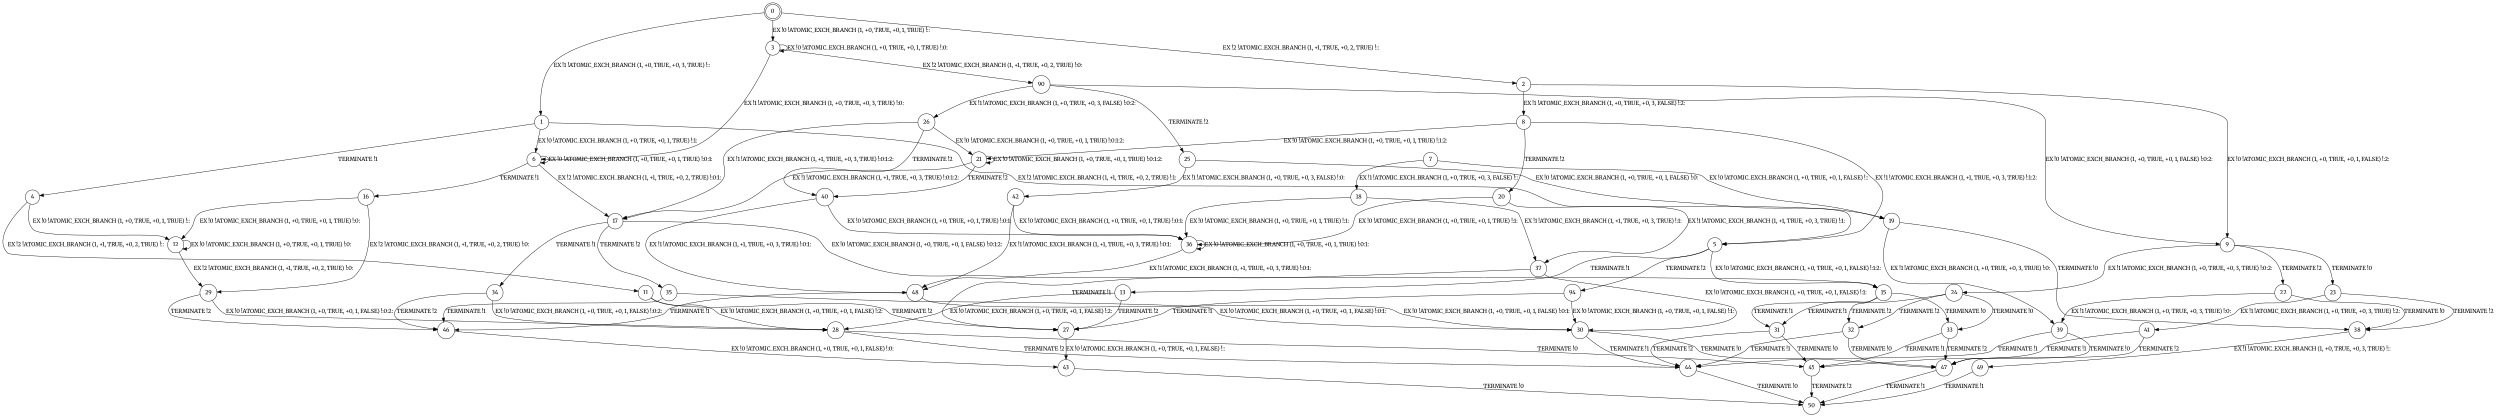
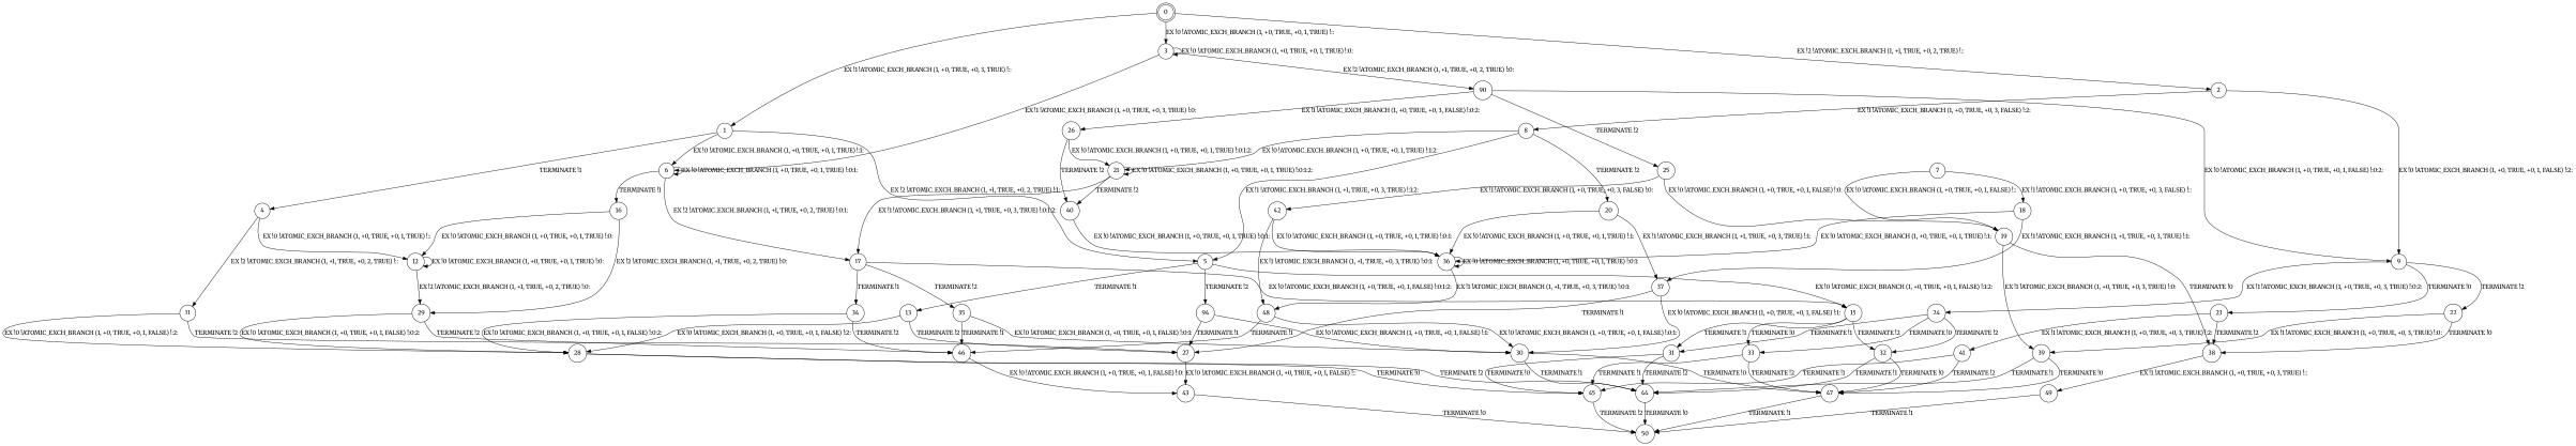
  digraph {
    fontname=Merriweather
    node [fontname=Merriweather shape=circle]
    edge [fontname=Merriweather]
    0 [peripheries=2]
    1
    2
    3
    4
    5
    6
    8
    9
    n10 [label=90]
    11
    12
    13
    n14 [label=94]
    15
    16
    17
    7
    18
    19
    20
    21
    22
    23
    24
    25
    26
    27
    28
    29
    30
    31
    32
    33
    34
    35
    36
    37
    38
    39
    40
    41
    42
    43
    44
    45
    46
    47
    48
    49
    50
    0 -> 1 [label="EX !1 !ATOMIC_EXCH_BRANCH (1, +0, TRUE, +0, 3, TRUE) !::"]
    0 -> 2 [label="EX !2 !ATOMIC_EXCH_BRANCH (1, +1, TRUE, +0, 2, TRUE) !::"]
    0 -> 3 [label="EX !0 !ATOMIC_EXCH_BRANCH (1, +0, TRUE, +0, 1, TRUE) !::"]
    1 -> 4 [label="TERMINATE !1"]
    1 -> 5 [label="EX !2 !ATOMIC_EXCH_BRANCH (1, +1, TRUE, +0, 2, TRUE) !:1:"]
    1 -> 6 [label="EX !0 !ATOMIC_EXCH_BRANCH (1, +0, TRUE, +0, 1, TRUE) !:1:"]
    2 -> 8 [label="EX !1 !ATOMIC_EXCH_BRANCH (1, +0, TRUE, +0, 3, FALSE) !:2:"]
    2 -> 9 [label="EX !0 !ATOMIC_EXCH_BRANCH (1, +0, TRUE, +0, 1, FALSE) !:2:"]
    3 -> 3 [label="EX !0 !ATOMIC_EXCH_BRANCH (1, +0, TRUE, +0, 1, TRUE) !:0:"]
    3 -> 6 [label="EX !1 !ATOMIC_EXCH_BRANCH (1, +0, TRUE, +0, 3, TRUE) !:0:"]
    3 -> n10 [label="EX !2 !ATOMIC_EXCH_BRANCH (1, +1, TRUE, +0, 2, TRUE) !:0:"]
    4 -> 11 [label="EX !2 !ATOMIC_EXCH_BRANCH (1, +1, TRUE, +0, 2, TRUE) !::"]
    4 -> 12 [label="EX !0 !ATOMIC_EXCH_BRANCH (1, +0, TRUE, +0, 1, TRUE) !::"]
    5 -> 13 [label="TERMINATE !1"]
    5 -> n14 [label="TERMINATE !2"]
    5 -> 15 [label="EX !0 !ATOMIC_EXCH_BRANCH (1, +0, TRUE, +0, 1, FALSE) !:1:2:"]
    6 -> 6 [label="EX !0 !ATOMIC_EXCH_BRANCH (1, +0, TRUE, +0, 1, TRUE) !:0:1:"]
    6 -> 16 [label="TERMINATE !1"]
    6 -> 17 [label="EX !2 !ATOMIC_EXCH_BRANCH (1, +1, TRUE, +0, 2, TRUE) !:0:1:"]
    8 -> 5 [label="EX !1 !ATOMIC_EXCH_BRANCH (1, +1, TRUE, +0, 3, TRUE) !:1:2:"]
    8 -> 20 [label="TERMINATE !2"]
    8 -> 21 [label="EX !0 !ATOMIC_EXCH_BRANCH (1, +0, TRUE, +0, 1, TRUE) !:1:2:"]
    9 -> 22 [label="TERMINATE !2"]
    9 -> 23 [label="TERMINATE !0"]
    9 -> 24 [label="EX !1 !ATOMIC_EXCH_BRANCH (1, +0, TRUE, +0, 3, TRUE) !:0:2:"]
    n10 -> 9 [label="EX !0 !ATOMIC_EXCH_BRANCH (1, +0, TRUE, +0, 1, FALSE) !:0:2:"]
    n10 -> 25 [label="TERMINATE !2"]
    n10 -> 26 [label="EX !1 !ATOMIC_EXCH_BRANCH (1, +0, TRUE, +0, 3, FALSE) !:0:2:"]
    11 -> 27 [label="TERMINATE !2"]
    11 -> 28 [label="EX !0 !ATOMIC_EXCH_BRANCH (1, +0, TRUE, +0, 1, FALSE) !:2:"]
    12 -> 12 [label="EX !0 !ATOMIC_EXCH_BRANCH (1, +0, TRUE, +0, 1, TRUE) !:0:"]
    12 -> 29 [label="EX !2 !ATOMIC_EXCH_BRANCH (1, +1, TRUE, +0, 2, TRUE) !:0:"]
    13 -> 27 [label="TERMINATE !2"]
    13 -> 28 [label="EX !0 !ATOMIC_EXCH_BRANCH (1, +0, TRUE, +0, 1, FALSE) !:2:"]
    n14 -> 27 [label="TERMINATE !1"]
    n14 -> 30 [label="EX !0 !ATOMIC_EXCH_BRANCH (1, +0, TRUE, +0, 1, FALSE) !:1:"]
    15 -> 31 [label="TERMINATE !1"]
    15 -> 32 [label="TERMINATE !2"]
    15 -> 33 [label="TERMINATE !0"]
    16 -> 12 [label="EX !0 !ATOMIC_EXCH_BRANCH (1, +0, TRUE, +0, 1, TRUE) !:0:"]
    16 -> 29 [label="EX !2 !ATOMIC_EXCH_BRANCH (1, +1, TRUE, +0, 2, TRUE) !:0:"]
    17 -> 15 [label="EX !0 !ATOMIC_EXCH_BRANCH (1, +0, TRUE, +0, 1, FALSE) !:0:1:2:"]
    17 -> 34 [label="TERMINATE !1"]
    17 -> 35 [label="TERMINATE !2"]
    7 -> 18 [label="EX !1 !ATOMIC_EXCH_BRANCH (1, +0, TRUE, +0, 3, FALSE) !::"]
    7 -> 19 [label="EX !0 !ATOMIC_EXCH_BRANCH (1, +0, TRUE, +0, 1, FALSE) !::"]
    18 -> 36 [label="EX !0 !ATOMIC_EXCH_BRANCH (1, +0, TRUE, +0, 1, TRUE) !:1:"]
    18 -> 37 [label="EX !1 !ATOMIC_EXCH_BRANCH (1, +1, TRUE, +0, 3, TRUE) !:1:"]
    19 -> 38 [label="TERMINATE !0"]
    19 -> 39 [label="EX !1 !ATOMIC_EXCH_BRANCH (1, +0, TRUE, +0, 3, TRUE) !:0:"]
    20 -> 36 [label="EX !0 !ATOMIC_EXCH_BRANCH (1, +0, TRUE, +0, 1, TRUE) !:1:"]
    20 -> 37 [label="EX !1 !ATOMIC_EXCH_BRANCH (1, +1, TRUE, +0, 3, TRUE) !:1:"]
    21 -> 17 [label="EX !1 !ATOMIC_EXCH_BRANCH (1, +1, TRUE, +0, 3, TRUE) !:0:1:2:"]
    21 -> 21 [label="EX !0 !ATOMIC_EXCH_BRANCH (1, +0, TRUE, +0, 1, TRUE) !:0:1:2:"]
    21 -> 40 [label="TERMINATE !2"]
    22 -> 38 [label="TERMINATE !0"]
    22 -> 39 [label="EX !1 !ATOMIC_EXCH_BRANCH (1, +0, TRUE, +0, 3, TRUE) !:0:"]
    23 -> 38 [label="TERMINATE !2"]
    23 -> 41 [label="EX !1 !ATOMIC_EXCH_BRANCH (1, +0, TRUE, +0, 3, TRUE) !:2:"]
    24 -> 31 [label="TERMINATE !1"]
    24 -> 32 [label="TERMINATE !2"]
    24 -> 33 [label="TERMINATE !0"]
    25 -> 19 [label="EX !0 !ATOMIC_EXCH_BRANCH (1, +0, TRUE, +0, 1, FALSE) !:0:"]
    25 -> 42 [label="EX !1 !ATOMIC_EXCH_BRANCH (1, +0, TRUE, +0, 3, FALSE) !:0:"]
-   26 -> 17 [label="EX !1 !ATOMIC_EXCH_BRANCH (1, +1, TRUE, +0, 3, TRUE) !:0:1:2:"]
    26 -> 21 [label="EX !0 !ATOMIC_EXCH_BRANCH (1, +0, TRUE, +0, 1, TRUE) !:0:1:2:"]
    26 -> 40 [label="TERMINATE !2"]
    27 -> 43 [label="EX !0 !ATOMIC_EXCH_BRANCH (1, +0, TRUE, +0, 1, FALSE) !::"]
    28 -> 44 [label="TERMINATE !2"]
    28 -> 45 [label="TERMINATE !0"]
    29 -> 28 [label="EX !0 !ATOMIC_EXCH_BRANCH (1, +0, TRUE, +0, 1, FALSE) !:0:2:"]
    29 -> 46 [label="TERMINATE !2"]
    30 -> 44 [label="TERMINATE !1"]
    30 -> 47 [label="TERMINATE !0"]
    31 -> 44 [label="TERMINATE !2"]
    31 -> 45 [label="TERMINATE !0"]
    32 -> 44 [label="TERMINATE !1"]
    32 -> 47 [label="TERMINATE !0"]
    33 -> 45 [label="TERMINATE !1"]
    33 -> 47 [label="TERMINATE !2"]
    34 -> 28 [label="EX !0 !ATOMIC_EXCH_BRANCH (1, +0, TRUE, +0, 1, FALSE) !:0:2:"]
    34 -> 46 [label="TERMINATE !2"]
    35 -> 30 [label="EX !0 !ATOMIC_EXCH_BRANCH (1, +0, TRUE, +0, 1, FALSE) !:0:1:"]
    35 -> 46 [label="TERMINATE !1"]
    36 -> 36 [label="EX !0 !ATOMIC_EXCH_BRANCH (1, +0, TRUE, +0, 1, TRUE) !:0:1:"]
    36 -> 48 [label="EX !1 !ATOMIC_EXCH_BRANCH (1, +1, TRUE, +0, 3, TRUE) !:0:1:"]
    37 -> 27 [label="TERMINATE !1"]
    37 -> 30 [label="EX !0 !ATOMIC_EXCH_BRANCH (1, +0, TRUE, +0, 1, FALSE) !:1:"]
    38 -> 49 [label="EX !1 !ATOMIC_EXCH_BRANCH (1, +0, TRUE, +0, 3, TRUE) !::"]
    39 -> 44 [label="TERMINATE !1"]
    39 -> 47 [label="TERMINATE !0"]
    40 -> 36 [label="EX !0 !ATOMIC_EXCH_BRANCH (1, +0, TRUE, +0, 1, TRUE) !:0:1:"]
-   40 -> 48 [label="EX !1 !ATOMIC_EXCH_BRANCH (1, +1, TRUE, +0, 3, TRUE) !:0:1:"]
    41 -> 45 [label="TERMINATE !1"]
    41 -> 47 [label="TERMINATE !2"]
    42 -> 36 [label="EX !0 !ATOMIC_EXCH_BRANCH (1, +0, TRUE, +0, 1, TRUE) !:0:1:"]
    42 -> 48 [label="EX !1 !ATOMIC_EXCH_BRANCH (1, +1, TRUE, +0, 3, TRUE) !:0:1:"]
    43 -> 50 [label="TERMINATE !0"]
    44 -> 50 [label="TERMINATE !0"]
    45 -> 50 [label="TERMINATE !2"]
    46 -> 43 [label="EX !0 !ATOMIC_EXCH_BRANCH (1, +0, TRUE, +0, 1, FALSE) !:0:"]
    47 -> 50 [label="TERMINATE !1"]
    48 -> 30 [label="EX !0 !ATOMIC_EXCH_BRANCH (1, +0, TRUE, +0, 1, FALSE) !:0:1:"]
    48 -> 46 [label="TERMINATE !1"]
    49 -> 50 [label="TERMINATE !1"]
  }
